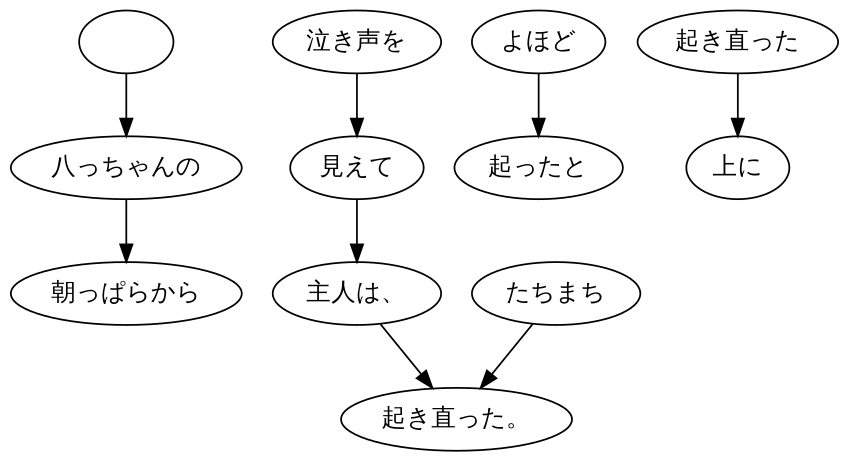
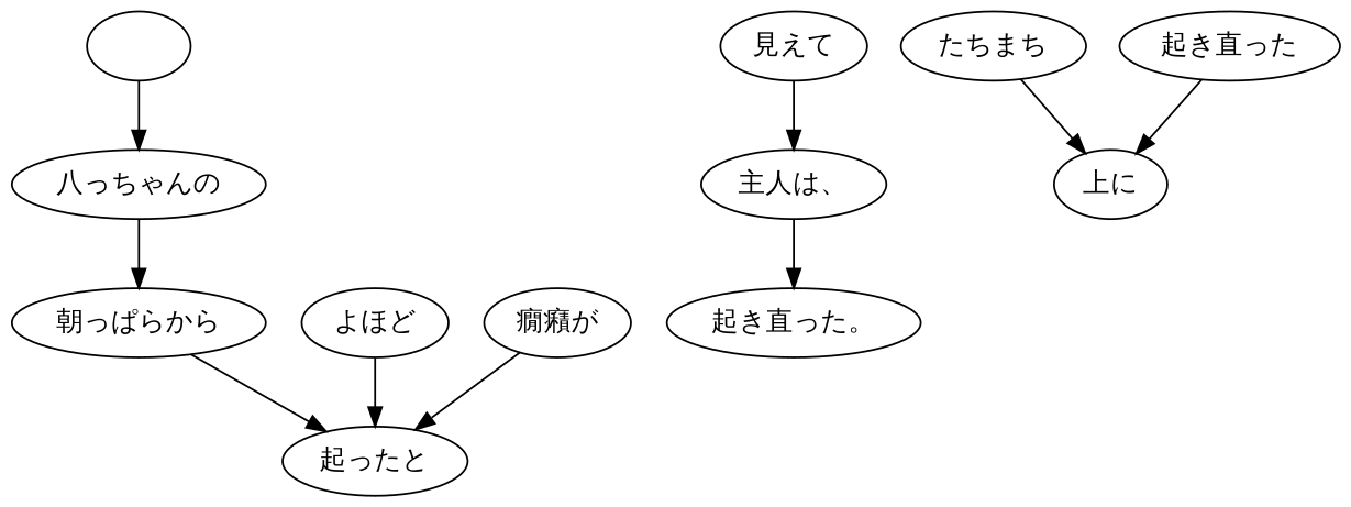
  digraph {
    fontname="IBM Plex Sans"
    node [fontname="IBM Plex Sans"]
    edge [fontname="IBM Plex Sans"]
    n1 [label="　"]
    n2 [label="八っちゃんの"]
    n3 [label="朝っぱらから"]
-   n4 [label="泣き声を"]
    n5 [label="見えて"]
    n6 [label="主人は、"]
    n7 [label="起き直った。"]
    n8 [label="起ったと"]
    n9 [label="よほど"]
+   n10 [label="癇癪が"]
    n11 [label="たちまち"]
    n12 [label="起き直った"]
    n13 [label="上に"]
    n1 -> n2
    n2 -> n3
-   n4 -> n5
+   n3 -> n8
    n5 -> n6
    n6 -> n7
    n9 -> n8
-   n11 -> n7
+   n10 -> n8
+   n11 -> n13
    n12 -> n13
  }
